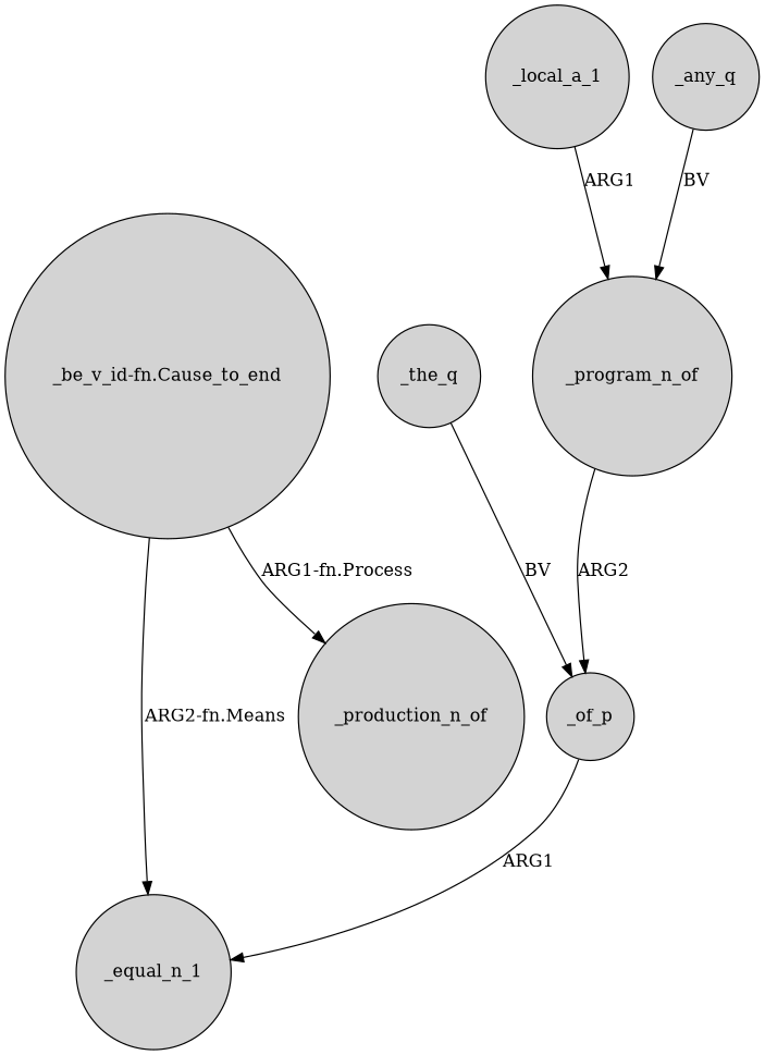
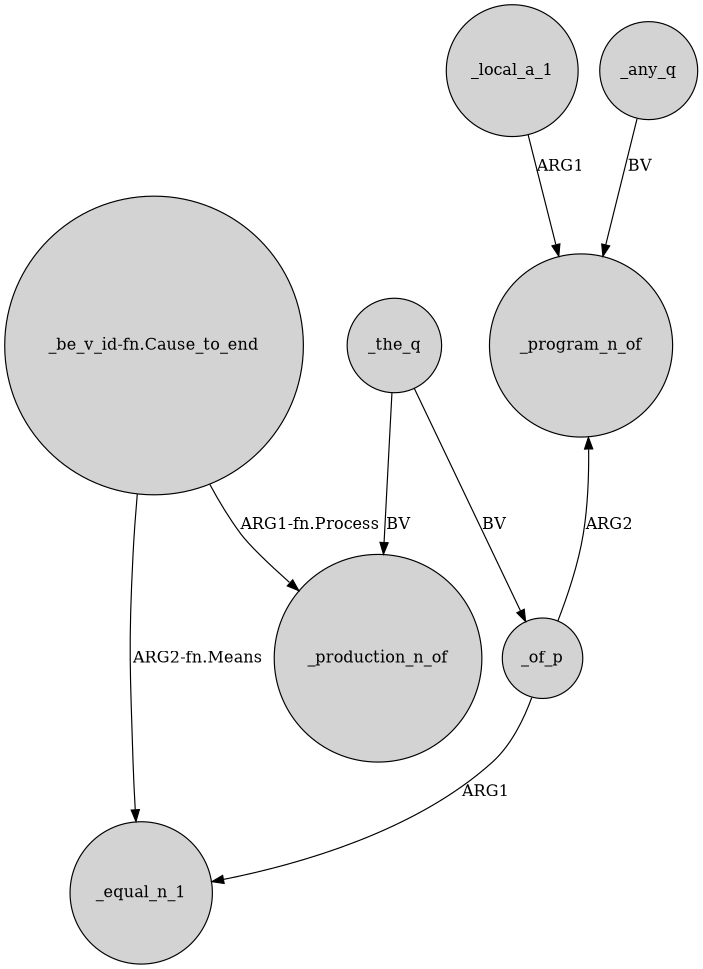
  digraph {
    fontname="DejaVu Serif"
    node [fontname="DejaVu Serif" shape=circle style=filled]
    edge [fontname="DejaVu Serif"]
    _local_a_1
    _program_n_of
    "_be_v_id-fn.Cause_to_end"
    _equal_n_1
    _production_n_of
    _the_q
    _of_p
    _any_q
    _local_a_1 -> _program_n_of [label=ARG1]
    "_be_v_id-fn.Cause_to_end" -> _equal_n_1 [label="ARG2-fn.Means"]
    "_be_v_id-fn.Cause_to_end" -> _production_n_of [label="ARG1-fn.Process"]
+   _the_q -> _production_n_of [label=BV]
    _the_q -> _of_p [label=BV]
-   _program_n_of -> _of_p [label=ARG2]
+   _of_p -> _program_n_of [label=ARG2]
    _of_p -> _equal_n_1 [label=ARG1]
    _any_q -> _program_n_of [label=BV]
  }
